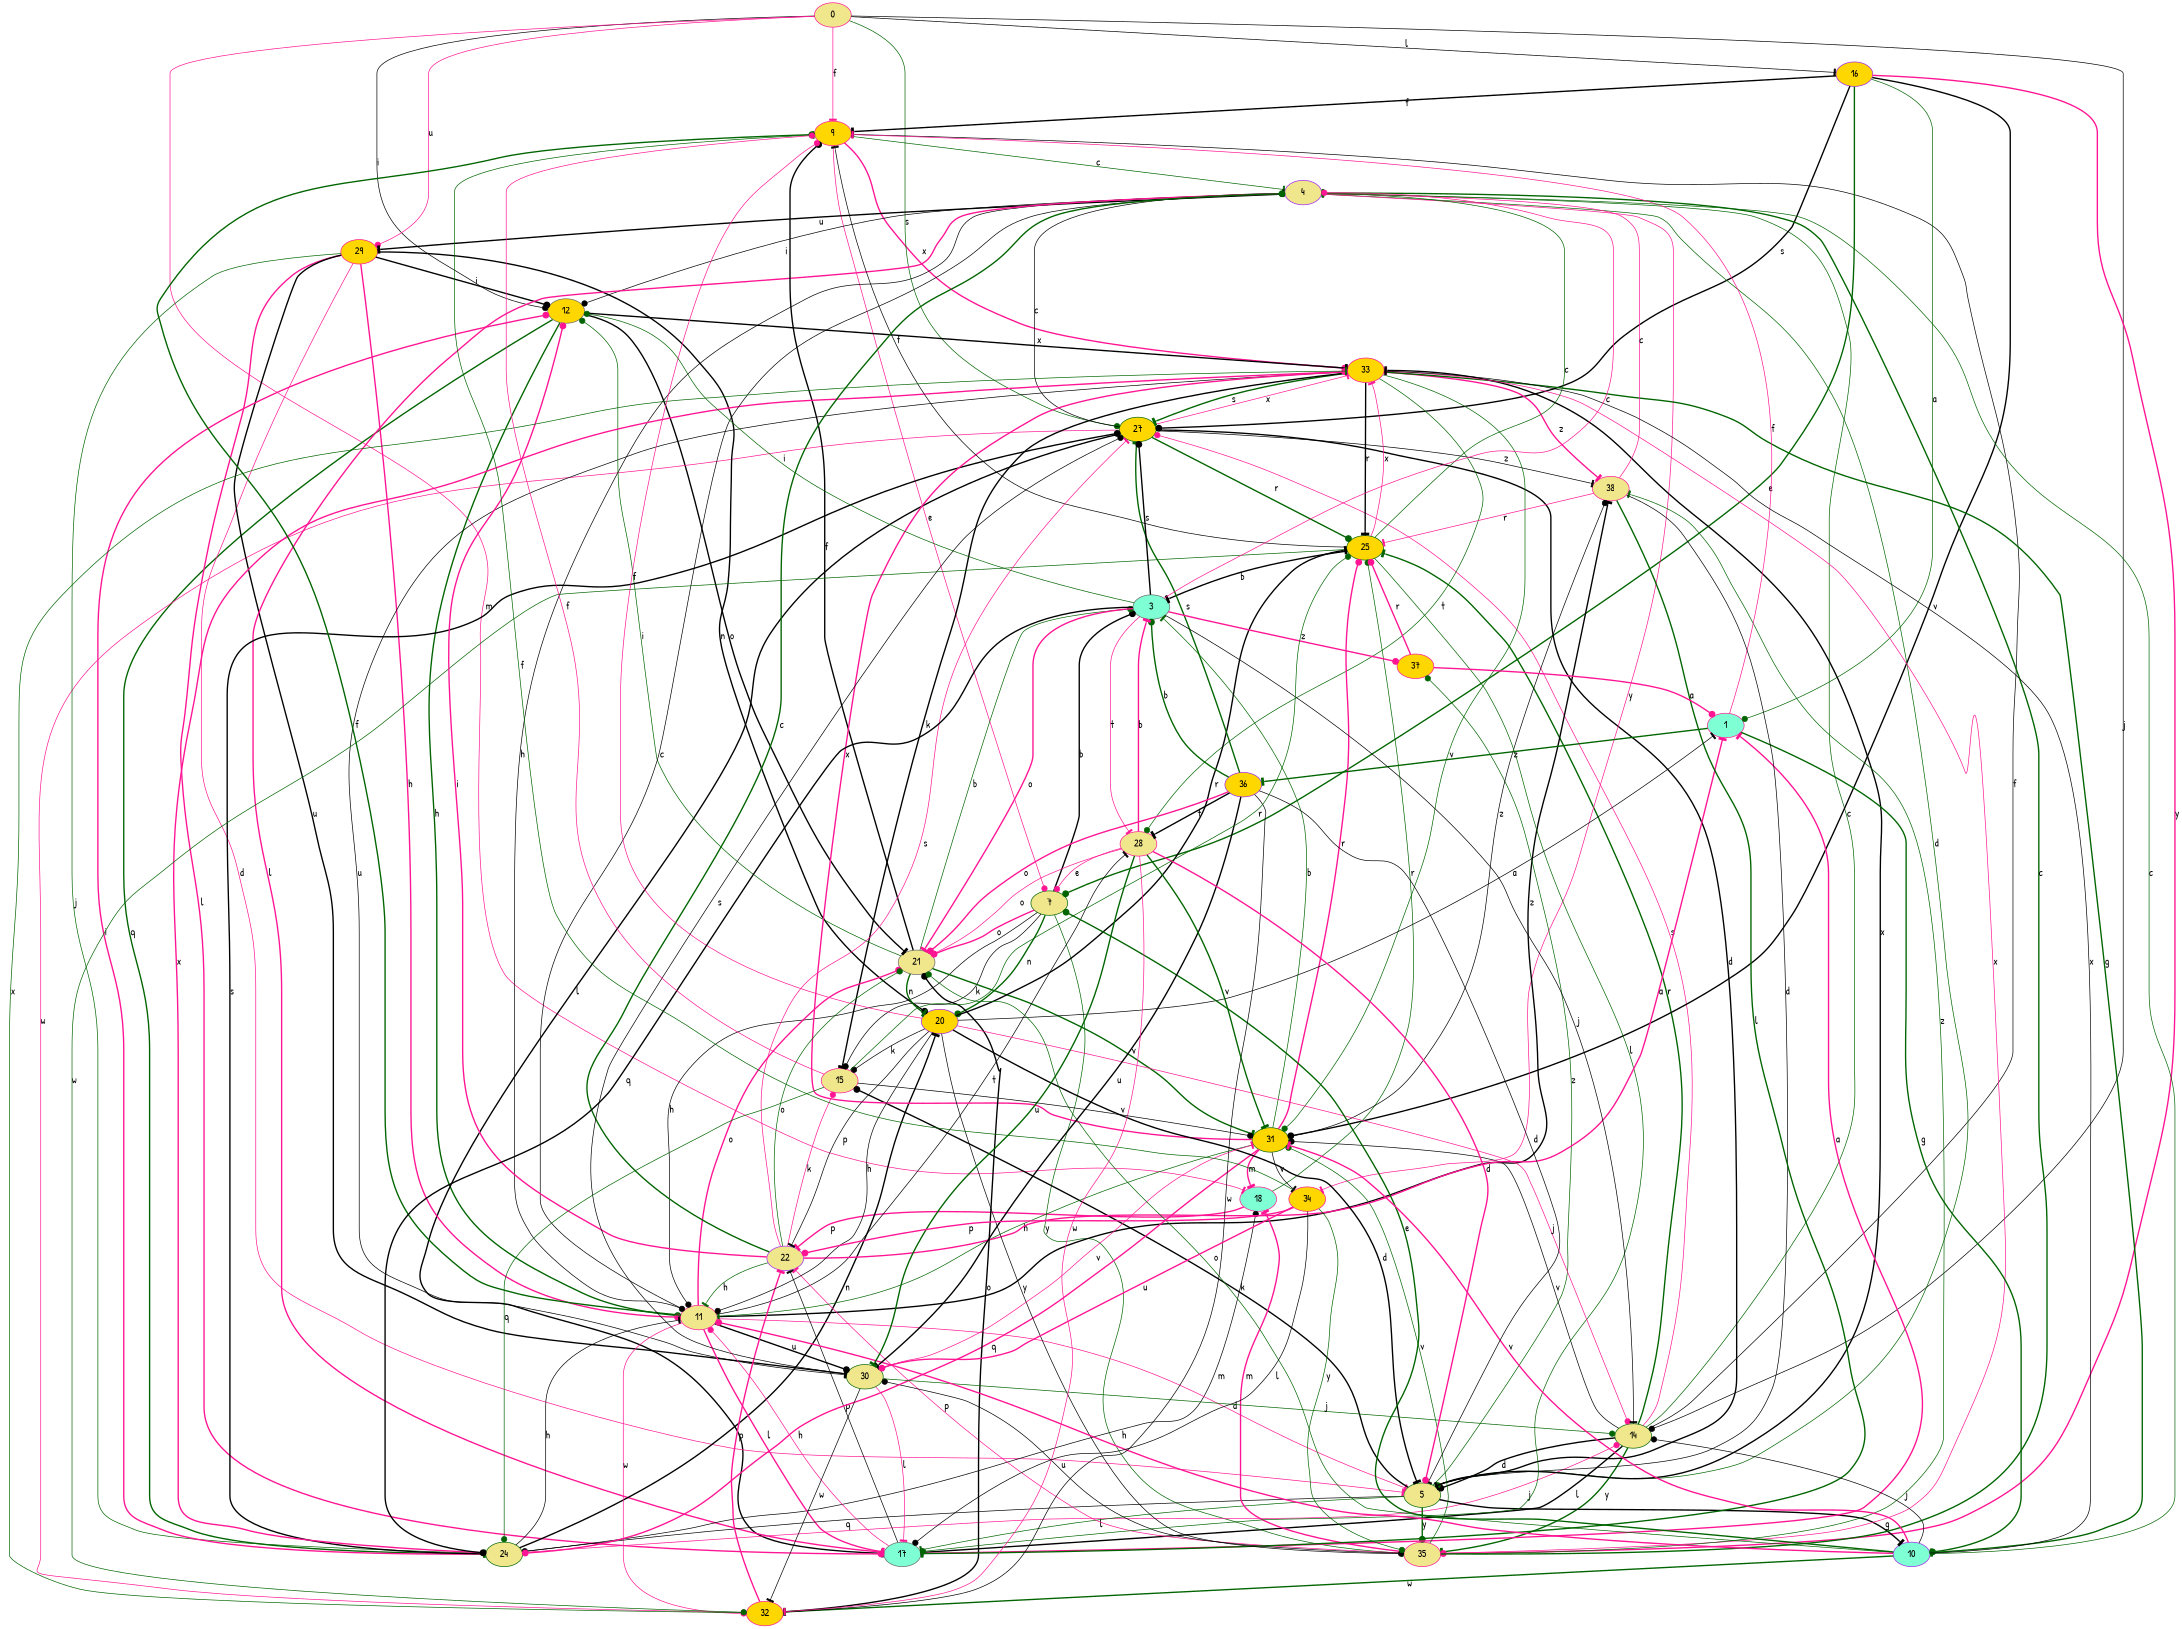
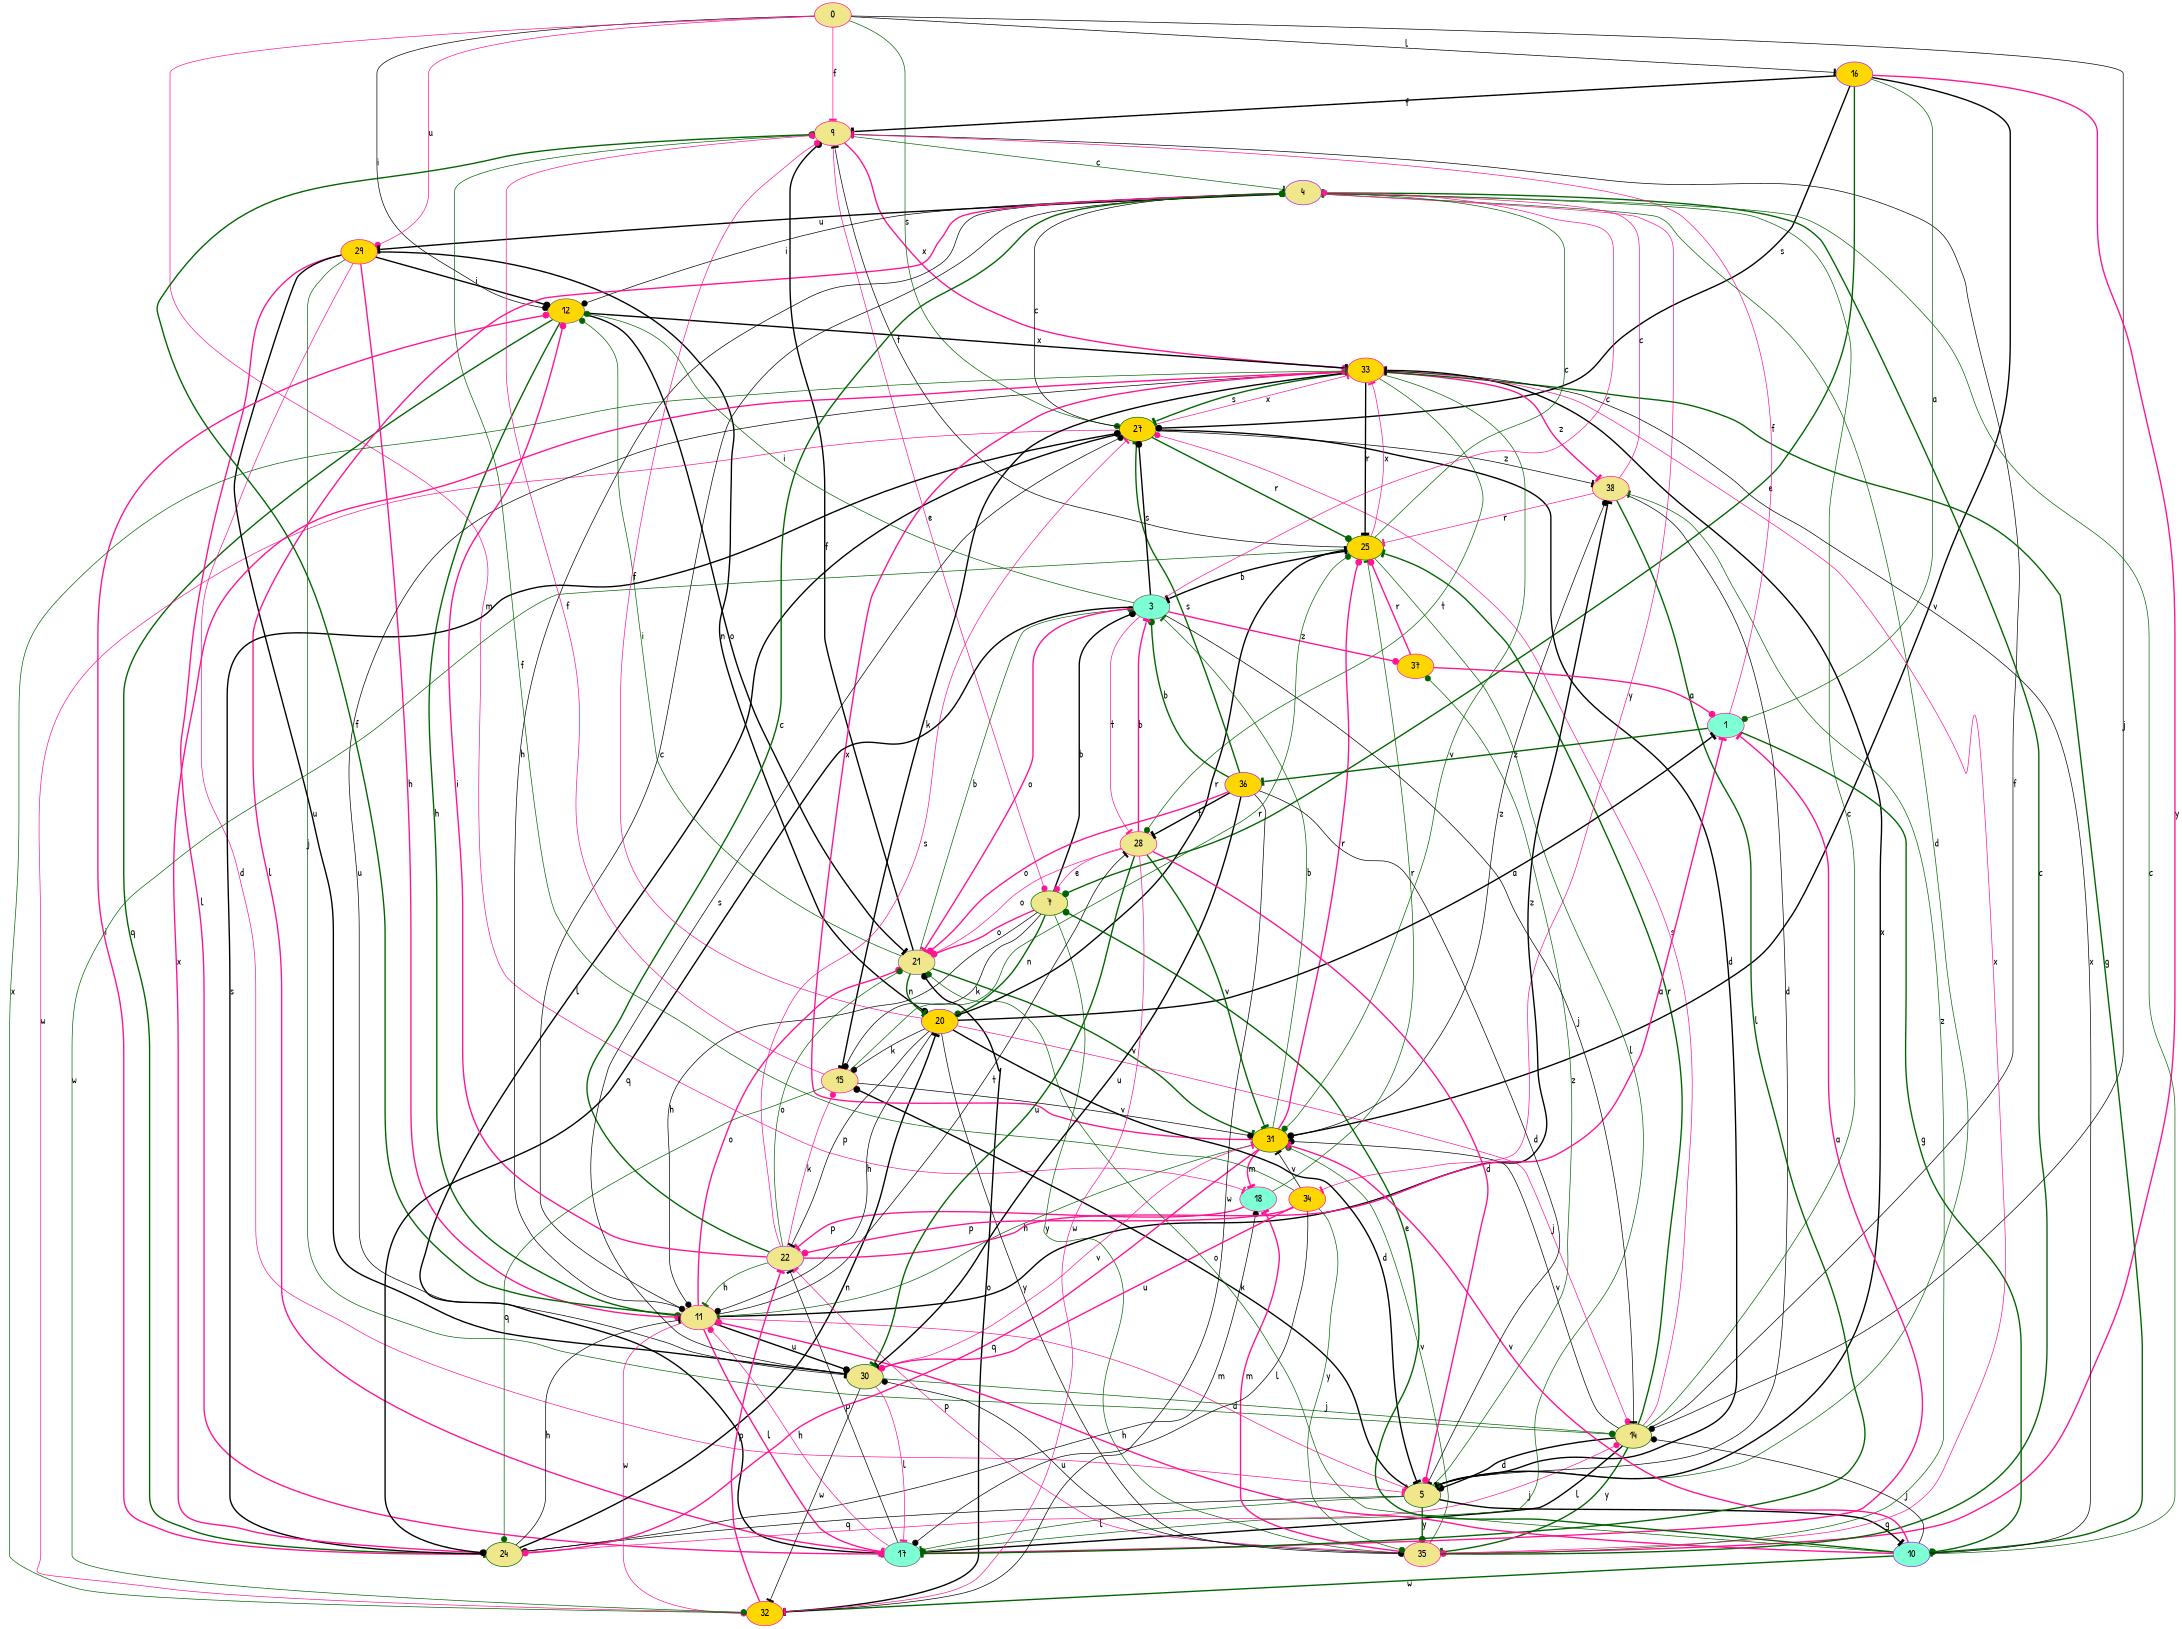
  strict digraph {
    fontname="Patrick Hand"
    node [color=deeppink fillcolor=khaki fontname="Patrick Hand" style=filled]
    edge [arrowhead=tee color=black fontname="Patrick Hand" style=solid]
-   9 [fillcolor=gold]
+   9
    0
    12 [color=gray40 fillcolor=gold]
    14 [color=darkgreen]
    16 [color=purple fillcolor=gold]
    18 [fillcolor=aquamarine]
    27 [color=darkgreen fillcolor=gold]
    29 [fillcolor=gold]
    4 [color=purple]
    33 [fillcolor=gold]
    7 [color=darkgreen]
    21 [color=gray40]
    24 [color=darkgreen]
    11
    5 [color=darkgreen]
    17 [color=gray40 fillcolor=aquamarine]
    35
    31 [color=darkgreen fillcolor=gold]
    25 [color=darkgreen fillcolor=gold]
    1 [fillcolor=aquamarine]
    22 [color=purple]
    32 [fillcolor=gold]
    38
    20 [color=purple fillcolor=gold]
    30 [color=darkgreen]
    10 [color=purple fillcolor=aquamarine]
    36 [color=purple fillcolor=gold]
    3 [color=gray40 fillcolor=aquamarine]
    28
    37 [fillcolor=gold]
    34 [fillcolor=gold]
    15
    9 -> 4 [color=darkgreen label=c]
    9 -> 33 [arrowhead=dot color=deeppink label=x style=bold]
    9 -> 7 [arrowhead=dot color=deeppink label=e]
    0 -> 9 [color=deeppink label=f]
    0 -> 12 [arrowhead=dot label=i]
    0 -> 14 [arrowhead=dot label=j]
    0 -> 16 [label=l]
    0 -> 18 [color=deeppink label=m]
    0 -> 27 [arrowhead=dot color=darkgreen label=s]
    0 -> 29 [arrowhead=dot color=deeppink label=u]
    12 -> 33 [label=x style=bold]
    12 -> 21 [label=o style=bold]
    12 -> 24 [color=darkgreen label=q style=bold]
    12 -> 11 [arrowhead=dot color=darkgreen label=h style=bold]
    14 -> 9 [label=f]
    14 -> 27 [arrowhead=dot color=deeppink label=s]
    14 -> 4 [color=darkgreen label=c]
    14 -> 5 [arrowhead=dot label=d style=bold]
    14 -> 17 [label=l style=bold]
    14 -> 35 [color=darkgreen label=y style=bold]
    14 -> 31 [arrowhead=dot label=v]
    14 -> 25 [color=darkgreen label=r style=bold]
    16 -> 9 [label=f style=bold]
    16 -> 27 [arrowhead=dot label=s style=bold]
    16 -> 7 [arrowhead=dot color=darkgreen label=e style=bold]
    16 -> 35 [arrowhead=dot color=deeppink label=y style=bold]
    16 -> 31 [arrowhead=dot label=v style=bold]
    16 -> 1 [arrowhead=dot color=darkgreen label=a]
-   18 -> 25 [arrowhead=dot color=darkgreen label=r]
+   18 -> 25 [color=darkgreen label=r]
    18 -> 22 [color=deeppink label=p style=bold]
    27 -> 4 [label=c]
    27 -> 33 [color=deeppink label=x]
    27 -> 5 [label=d style=bold]
    27 -> 17 [label=l style=bold]
    27 -> 25 [arrowhead=dot color=darkgreen label=r style=bold]
    27 -> 32 [arrowhead=dot color=deeppink label=w]
    27 -> 38 [label=z]
    29 -> 12 [arrowhead=dot label=i style=bold]
-   29 -> 24 [arrowhead=dot color=darkgreen label=j]
+   29 -> 14 [arrowhead=dot color=darkgreen label=j]
    29 -> 11 [arrowhead=dot color=deeppink label=h style=bold]
    29 -> 5 [color=deeppink label=d]
    29 -> 17 [arrowhead=dot color=deeppink label=l style=bold]
    29 -> 20 [arrowhead=dot label=n style=bold]
    29 -> 30 [label=u style=bold]
    4 -> 12 [arrowhead=dot label=i]
    4 -> 29 [label=u style=bold]
    4 -> 11 [arrowhead=dot label=h]
    4 -> 5 [arrowhead=dot color=darkgreen label=d]
    4 -> 17 [color=deeppink label=l style=bold]
    4 -> 34 [color=deeppink label=y]
    33 -> 27 [color=darkgreen label=s style=bold]
    33 -> 31 [arrowhead=dot color=darkgreen label=v]
    33 -> 25 [label=r style=bold]
    33 -> 38 [color=deeppink label=z style=bold]
    33 -> 30 [label=u]
    33 -> 10 [color=darkgreen label=g style=bold]
    33 -> 28 [arrowhead=dot color=darkgreen label=t]
    33 -> 15 [label=k style=bold]
    7 -> 21 [arrowhead=dot color=deeppink label=o style=bold]
    7 -> 11 [arrowhead=dot label=h]
    7 -> 35 [color=darkgreen label=y]
    7 -> 20 [arrowhead=dot color=darkgreen label=n style=bold]
    7 -> 3 [arrowhead=dot label=b style=bold]
    7 -> 15 [arrowhead=dot label=k]
    21 -> 9 [arrowhead=dot label=f style=bold]
    21 -> 12 [arrowhead=dot color=darkgreen label=i]
    21 -> 31 [color=darkgreen label=v style=bold]
    21 -> 20 [color=darkgreen label=n style=bold]
    21 -> 3 [arrowhead=dot color=darkgreen label=b]
    24 -> 12 [arrowhead=dot color=deeppink label=i style=bold]
    24 -> 14 [arrowhead=dot color=deeppink label=j]
    24 -> 18 [arrowhead=dot label=m]
    24 -> 27 [arrowhead=dot label=s style=bold]
    24 -> 33 [arrowhead=dot color=deeppink label=x style=bold]
    24 -> 11 [label=h]
    24 -> 20 [label=n style=bold]
    11 -> 9 [arrowhead=dot color=darkgreen label=f style=bold]
    11 -> 4 [arrowhead=dot label=c]
    11 -> 21 [arrowhead=dot color=deeppink label=o style=bold]
    11 -> 5 [color=deeppink label=d]
    11 -> 17 [color=deeppink label=l style=bold]
    11 -> 32 [arrowhead=dot color=deeppink label=w]
    11 -> 38 [label=z style=bold]
    11 -> 30 [arrowhead=dot label=u style=bold]
    11 -> 28 [label=t]
    5 -> 33 [label=x style=bold]
    5 -> 24 [arrowhead=dot label=q]
    5 -> 17 [color=darkgreen label=l]
    5 -> 35 [arrowhead=dot color=darkgreen label=y style=bold]
    5 -> 10 [label=g style=bold]
    5 -> 37 [arrowhead=dot color=darkgreen label=z]
    5 -> 15 [arrowhead=dot label=k style=bold]
    17 -> 11 [arrowhead=dot color=deeppink label=h]
    17 -> 1 [color=deeppink label=a style=bold]
    17 -> 22 [label=p]
    35 -> 18 [color=deeppink label=m style=bold]
    35 -> 4 [color=darkgreen label=c style=bold]
    35 -> 33 [color=deeppink label=x]
    35 -> 31 [arrowhead=dot color=darkgreen label=v]
    35 -> 22 [color=deeppink label=p]
    35 -> 38 [color=darkgreen label=z]
    35 -> 30 [arrowhead=dot label=u]
    31 -> 18 [color=deeppink label=m style=bold]
    31 -> 33 [color=deeppink label=x style=bold]
    31 -> 24 [arrowhead=dot color=deeppink label=q style=bold]
    31 -> 11 [color=darkgreen label=h]
    31 -> 25 [arrowhead=dot color=deeppink label=r style=bold]
    31 -> 38 [arrowhead=dot label=z]
    31 -> 3 [color=darkgreen label=b]
    25 -> 9 [label=f]
    25 -> 4 [color=darkgreen label=c]
    25 -> 33 [color=deeppink label=x]
    25 -> 17 [arrowhead=dot color=darkgreen label=l]
    25 -> 32 [arrowhead=dot color=darkgreen label=w]
    25 -> 3 [label=b style=bold]
    1 -> 9 [color=deeppink label=f]
    1 -> 10 [arrowhead=dot color=darkgreen label=g style=bold]
    1 -> 36 [color=darkgreen label=z style=bold]
    22 -> 12 [arrowhead=dot color=deeppink label=i style=bold]
    22 -> 27 [color=deeppink label=s]
    22 -> 4 [arrowhead=dot color=darkgreen label=c style=bold]
    22 -> 21 [arrowhead=dot color=darkgreen label=o]
    22 -> 11 [color=darkgreen label=h]
    22 -> 1 [color=deeppink label=a style=bold]
    22 -> 15 [arrowhead=dot color=deeppink label=k]
    32 -> 33 [color=darkgreen label=x]
    32 -> 21 [arrowhead=dot label=o style=bold]
    32 -> 22 [color=deeppink label=p style=bold]
    38 -> 4 [color=deeppink label=c]
    38 -> 5 [label=d]
    38 -> 17 [color=darkgreen label=l style=bold]
    38 -> 25 [color=deeppink label=r]
    20 -> 9 [arrowhead=dot color=deeppink label=f]
    20 -> 14 [arrowhead=dot color=deeppink label=j]
    20 -> 11 [arrowhead=dot label=h]
    20 -> 5 [label=d style=bold]
    20 -> 35 [arrowhead=dot label=y]
    20 -> 25 [label=r style=bold]
-   20 -> 1 [label=a]
+   20 -> 1 [label=a style=bold]
    20 -> 22 [label=p]
    20 -> 15 [arrowhead=dot label=k]
    30 -> 14 [arrowhead=dot color=darkgreen label=j]
    30 -> 27 [arrowhead=dot label=s]
    30 -> 17 [color=deeppink label=l]
    30 -> 31 [color=deeppink label=v]
    30 -> 32 [label=w]
    10 -> 14 [arrowhead=dot label=j]
    10 -> 4 [color=darkgreen label=c]
    10 -> 33 [label=x]
    10 -> 7 [arrowhead=dot color=darkgreen label=e style=bold]
    10 -> 21 [arrowhead=dot color=darkgreen label=o]
    10 -> 11 [arrowhead=dot color=deeppink label=h style=bold]
    10 -> 31 [color=deeppink label=v style=bold]
    10 -> 32 [color=darkgreen label=w style=bold]
    36 -> 27 [color=darkgreen label=s style=bold]
    36 -> 21 [arrowhead=dot color=deeppink label=o style=bold]
    36 -> 5 [label=d]
    36 -> 32 [label=w]
    36 -> 30 [label=u style=bold]
    36 -> 3 [arrowhead=dot color=darkgreen label=b style=bold]
    36 -> 28 [label=t style=bold]
    3 -> 12 [arrowhead=dot color=darkgreen label=i]
    3 -> 14 [label=j]
    3 -> 27 [arrowhead=dot label=s style=bold]
    3 -> 4 [arrowhead=dot color=deeppink label=c]
    3 -> 21 [color=deeppink label=o style=bold]
    3 -> 24 [arrowhead=dot label=q style=bold]
    3 -> 28 [color=deeppink label=t]
    3 -> 37 [arrowhead=dot color=deeppink label=z style=bold]
    28 -> 7 [arrowhead=dot color=deeppink label=e]
    28 -> 21 [arrowhead=dot color=deeppink label=o]
    28 -> 5 [arrowhead=dot color=deeppink label=d style=bold]
    28 -> 31 [color=darkgreen label=v style=bold]
    28 -> 32 [color=deeppink label=w]
    28 -> 30 [color=darkgreen label=u style=bold]
    28 -> 3 [color=deeppink label=b style=bold]
    37 -> 25 [arrowhead=dot color=deeppink label=r style=bold]
    37 -> 1 [arrowhead=dot color=deeppink label=a style=bold]
    34 -> 9 [color=darkgreen label=f]
    34 -> 17 [arrowhead=dot label=l]
    34 -> 35 [arrowhead=dot color=darkgreen label=y]
-   31 -> 34 [label=v]
+   34 -> 31 [label=v]
    34 -> 22 [arrowhead=dot color=deeppink label=p style=bold]
    34 -> 30 [arrowhead=dot color=deeppink label=u style=bold]
    15 -> 9 [arrowhead=dot color=deeppink label=f]
    15 -> 24 [arrowhead=dot color=darkgreen label=q]
    15 -> 31 [arrowhead=dot label=v]
    15 -> 25 [arrowhead=dot color=darkgreen label=r]
  }
